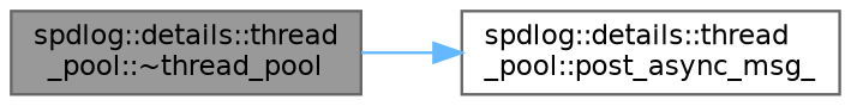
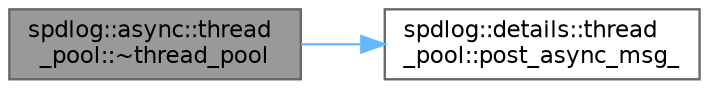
  digraph {
    rankdir=LR
    node [fontname=Helvetica fontsize=10 shape=box style=filled]
-   n1 [color=gray40 fillcolor=grey60 fontcolor=black height=0.2 label="spdlog::details::thread\l_pool::~thread_pool" width=0.4]
+   n1 [color=gray40 fillcolor=grey60 fontcolor=black height=0.2 label="spdlog::async::thread\l_pool::~thread_pool" width=0.4]
    n2 [color=grey40 fillcolor=white height=0.2 label="spdlog::details::thread\l_pool::post_async_msg_" width=0.4]
    n1 -> n2 [color=steelblue1 fontname=Helvetica fontsize=10 labelfontname=Helvetica labelfontsize=10 style=solid]
  }
